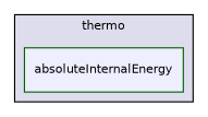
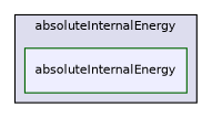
  digraph {
    compound=true
    n1 [fillcolor="#eeeeff" fontname=Helvetica fontsize=10 label=absoluteInternalEnergy pencolor=black shape=box style=filled color=darkgreen]
    subgraph cluster_1 {
      bgcolor="#ddddee"
      fontname=Helvetica
      fontsize=10
-     label=thermo
+     label=absoluteInternalEnergy
      pencolor=black
      n1
    }
  }
